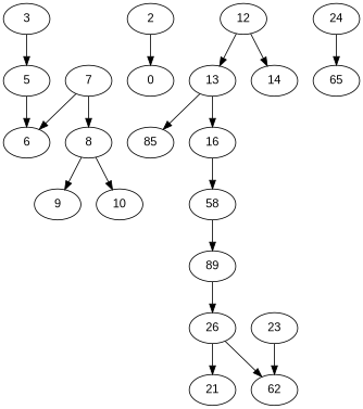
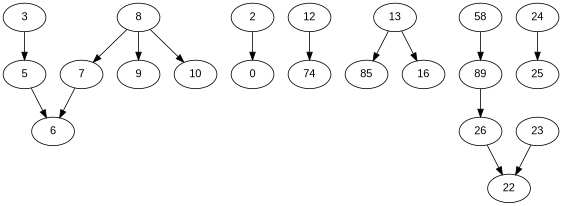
  digraph {
    fontname="Liberation Sans"
    node [alpha=0.07 fontname="Liberation Sans"]
    edge [fontname="Liberation Sans"]
    3 [expect_size=28788736]
    5 [alpha=0.14 expect_size=22615040]
    6 [alpha=0.17 expect_size=11290624]
    2 [expect_size=35223552]
    n5 [alpha=0.01 expect_size=5742592 label=0]
    7 [alpha=0.12 expect_size=29917184]
    8 [alpha=0.11 expect_size=46025728]
    9 [alpha=0.19 expect_size=44182528]
    10 [alpha=0.11 expect_size=50506752]
    12 [alpha=0.08 expect_size=35194880]
    13 [alpha=0.02 expect_size=5684224]
-   14 [alpha=0.10 expect_size=22136832]
+   14 [alpha=0.10 expect_size=22136832 label=74]
    n13 [alpha=0.06 expect_size=24010752 label=85]
    16 [alpha=0.04 expect_size=9542656]
    n15 [alpha=0.02 expect_size=31799296 label=58]
    n16 [alpha=0.10 expect_size=10829824 label=89]
    n17 [alpha=0.16 expect_size=8374272 label=26]
-   21 [alpha=0.12 expect_size=34294784]
-   22 [alpha=0.01 expect_size=50186240 label=62]
+   22 [alpha=0.01 expect_size=50186240]
    24 [alpha=0.19 expect_size=25886720]
-   25 [alpha=0.06 expect_size=49604608 label=65]
+   25 [alpha=0.06 expect_size=49604608]
    23 [alpha=0.00 expect_size=21755904]
    3 -> 5
    5 -> 6
    2 -> n5
    7 -> 6
-   7 -> 8
+   8 -> 7
    8 -> 9
    8 -> 10
-   12 -> 13
    12 -> 14
    13 -> n13
    13 -> 16
-   16 -> n15
    n15 -> n16
    n16 -> n17
-   n17 -> 21
    n17 -> 22
    24 -> 25
    23 -> 22
  }
